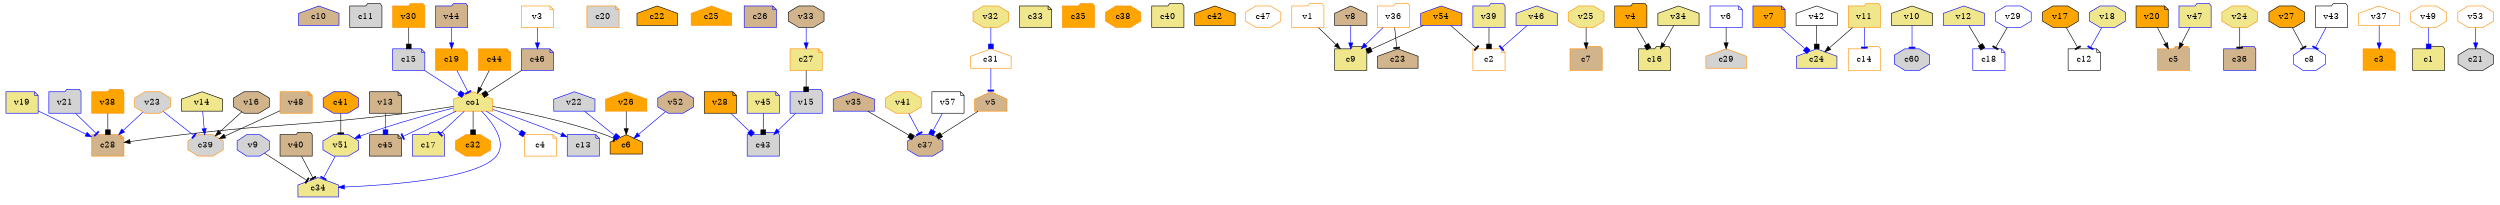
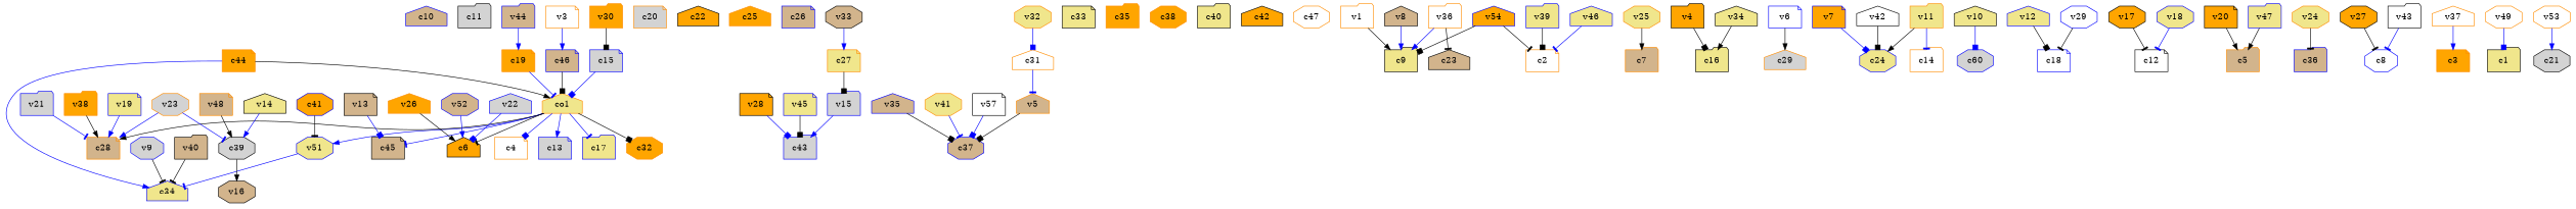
  strict digraph {
    node [color=darkorange fillcolor=khaki shape=note style=filled]
    edge [arrowhead=normal color=blue weight=1]
    c10 [color=blue fillcolor=tan shape=house]
    c11 [color=black fillcolor=lightgrey shape=folder]
    c15 [color=blue fillcolor=lightgrey]
    co1 [shape=house]
    v51 [color=blue shape=octagon]
    c34 [color=blue shape=house]
    c45 [color=black fillcolor=tan]
    c28 [fillcolor=tan]
    c6 [color=black fillcolor=orange shape=house]
    c4 [fillcolor=white]
    c13 [color=blue fillcolor=lightgrey]
    c17 [color=blue shape=folder]
    c32 [fillcolor=orange shape=octagon]
    c19 [fillcolor=orange]
    c20 [fillcolor=lightgrey]
    c22 [color=black fillcolor=orange shape=house]
    c25 [fillcolor=orange shape=house]
    c26 [color=blue fillcolor=tan]
    c27
    v15 [color=blue fillcolor=lightgrey shape=folder]
    c43 [color=blue fillcolor=lightgrey shape=folder]
    c31 [fillcolor=white shape=house]
    v5 [fillcolor=tan shape=house]
    c37 [color=blue fillcolor=tan shape=octagon]
    c33 [color=black]
    c35 [fillcolor=orange shape=folder]
    c38 [fillcolor=orange shape=octagon]
    c40 [color=black shape=folder]
    c41 [color=blue fillcolor=orange shape=octagon]
    c42 [color=black fillcolor=orange shape=house]
    c44 [fillcolor=orange]
    c46 [color=blue fillcolor=tan]
    c47 [fillcolor=white shape=octagon]
    v1 [fillcolor=white shape=folder]
    c9 [color=black shape=folder]
    c7 [fillcolor=tan shape=folder]
    v3 [fillcolor=white]
    v4 [color=black fillcolor=orange shape=folder]
    c16 [color=black shape=folder]
    v6 [color=blue fillcolor=white]
    c29 [fillcolor=lightgrey shape=house]
    v7 [color=blue fillcolor=orange]
-   c24 [color=blue shape=house]
+   c24 [color=blue shape=octagon]
    v8 [color=black fillcolor=tan shape=house]
    v9 [color=blue fillcolor=lightgrey shape=octagon]
    v10 [color=black shape=house]
    n47 [color=blue fillcolor=lightgrey label=c60 shape=octagon]
    v11 [shape=folder]
    c14 [fillcolor=white shape=folder]
    c18 [color=blue fillcolor=white]
    v12 [color=blue shape=house]
    v13 [color=black fillcolor=tan]
    v14 [color=black shape=house]
-   c39 [fillcolor=lightgrey shape=octagon]
+   c39 [color=black fillcolor=lightgrey shape=octagon]
    v16 [color=black fillcolor=tan shape=octagon]
    v17 [color=black fillcolor=orange shape=octagon]
    c12 [color=black fillcolor=white]
    v18 [color=blue shape=octagon]
    v19 [color=blue]
    v20 [color=black fillcolor=orange]
    c5 [fillcolor=tan shape=folder]
    v21 [color=blue fillcolor=lightgrey shape=folder]
    v22 [color=blue fillcolor=lightgrey shape=house]
    v23 [fillcolor=lightgrey shape=octagon]
    v24 [shape=octagon]
    c36 [color=blue fillcolor=tan shape=folder]
    v25 [shape=octagon]
    v26 [fillcolor=orange shape=house]
    v27 [color=black fillcolor=orange shape=octagon]
    c8 [color=blue fillcolor=white shape=octagon]
    v28 [color=black fillcolor=orange]
    v29 [color=blue fillcolor=white shape=octagon]
    v30 [fillcolor=orange shape=folder]
    c23 [color=black fillcolor=tan shape=house]
    v32 [shape=octagon]
    v33 [color=black fillcolor=tan shape=octagon]
    v34 [color=black shape=house]
    v35 [color=blue fillcolor=tan shape=house]
    v36 [fillcolor=white shape=folder]
    v37 [fillcolor=white shape=house]
    c3 [fillcolor=orange]
    v38 [fillcolor=orange shape=folder]
    v39 [color=blue shape=folder]
    c2 [fillcolor=white]
    v40 [color=black fillcolor=tan shape=folder]
    v41 [shape=octagon]
    v42 [color=black fillcolor=white shape=house]
    v43 [color=black fillcolor=white shape=folder]
    v44 [color=blue fillcolor=tan shape=folder]
    v45 [color=blue]
    v46 [color=blue shape=house]
    v47 [color=blue shape=folder]
    v48 [fillcolor=tan]
    v49 [fillcolor=white shape=octagon]
    c1 [color=black shape=folder]
    n96 [color=black fillcolor=white label=v57]
    v52 [color=blue fillcolor=tan shape=octagon]
    v53 [fillcolor=white shape=octagon]
    c21 [color=black fillcolor=lightgrey shape=octagon]
    v54 [color=blue fillcolor=orange shape=house]
    c15 -> co1 [arrowhead=box]
    co1 -> v51
-   co1 -> c34
+   c44 -> c34
    co1 -> c45 [arrowhead=tee]
    co1 -> c28 [color=black]
    co1 -> c6 [arrowhead=tee color=black]
    co1 -> c4 [arrowhead=box]
    co1 -> c13
    co1 -> c17 [arrowhead=tee]
    co1 -> c32 [arrowhead=box color=black]
    v51 -> c34 [arrowhead=tee]
    c19 -> co1 [arrowhead=tee]
    c27 -> v15 [arrowhead=box color=black]
    v15 -> c43
    c31 -> v5 [arrowhead=tee]
    v5 -> c37 [arrowhead=box color=black]
    c41 -> v51 [arrowhead=tee color=black]
    c44 -> co1 [color=black]
    c46 -> co1 [arrowhead=box color=black]
    v1 -> c9 [color=black]
    v3 -> c46
    v4 -> c16 [arrowhead=box color=black]
    v6 -> c29 [color=black]
    v7 -> c24 [arrowhead=box]
    v8 -> c9
    v9 -> c34 [arrowhead=tee color=black]
-   v10 -> n47 [arrowhead=tee]
+   v10 -> n47 [arrowhead=box]
    v11 -> c24 [color=black]
    v11 -> c14 [arrowhead=tee]
    v12 -> c18 [arrowhead=box color=black]
    v13 -> c45 [arrowhead=box]
    v14 -> c39
-   v16 -> c39 [color=black]
+   c39 -> v16 [color=black]
    v17 -> c12 [arrowhead=tee color=black]
    v18 -> c12 [arrowhead=tee]
    v19 -> c28
    v20 -> c5 [color=black]
    v21 -> c28 [arrowhead=tee]
    v22 -> c6 [arrowhead=box]
    v23 -> c28
    v23 -> c39 [arrowhead=tee]
    v24 -> c36 [arrowhead=tee color=black]
    v25 -> c7 [color=black]
    v26 -> c6 [color=black]
    v27 -> c8 [arrowhead=tee color=black]
    v28 -> c43 [arrowhead=box]
    v29 -> c18 [arrowhead=tee color=black]
    v30 -> c15 [arrowhead=box color=black]
    v32 -> c31 [arrowhead=box]
    v33 -> c27
    v34 -> c16 [color=black]
    v35 -> c37 [arrowhead=box color=black]
    v36 -> c9
    v36 -> c23 [arrowhead=tee color=black]
    v37 -> c3
-   v38 -> c28 [arrowhead=box color=black]
+   v38 -> c28 [color=black]
    v39 -> c2 [arrowhead=box color=black]
    v40 -> c34 [arrowhead=tee color=black]
    v41 -> c37 [arrowhead=tee]
    v42 -> c24 [arrowhead=box color=black]
    v43 -> c8 [arrowhead=tee]
    v44 -> c19
    v45 -> c43 [arrowhead=box color=black]
    v46 -> c2 [arrowhead=tee]
    v47 -> c5 [color=black]
    v48 -> c39 [color=black]
    v49 -> c1 [arrowhead=box]
    n96 -> c37 [arrowhead=box]
    v52 -> c6
    v53 -> c21
    v54 -> c9 [arrowhead=box color=black]
    v54 -> c2 [arrowhead=tee color=black]
  }
